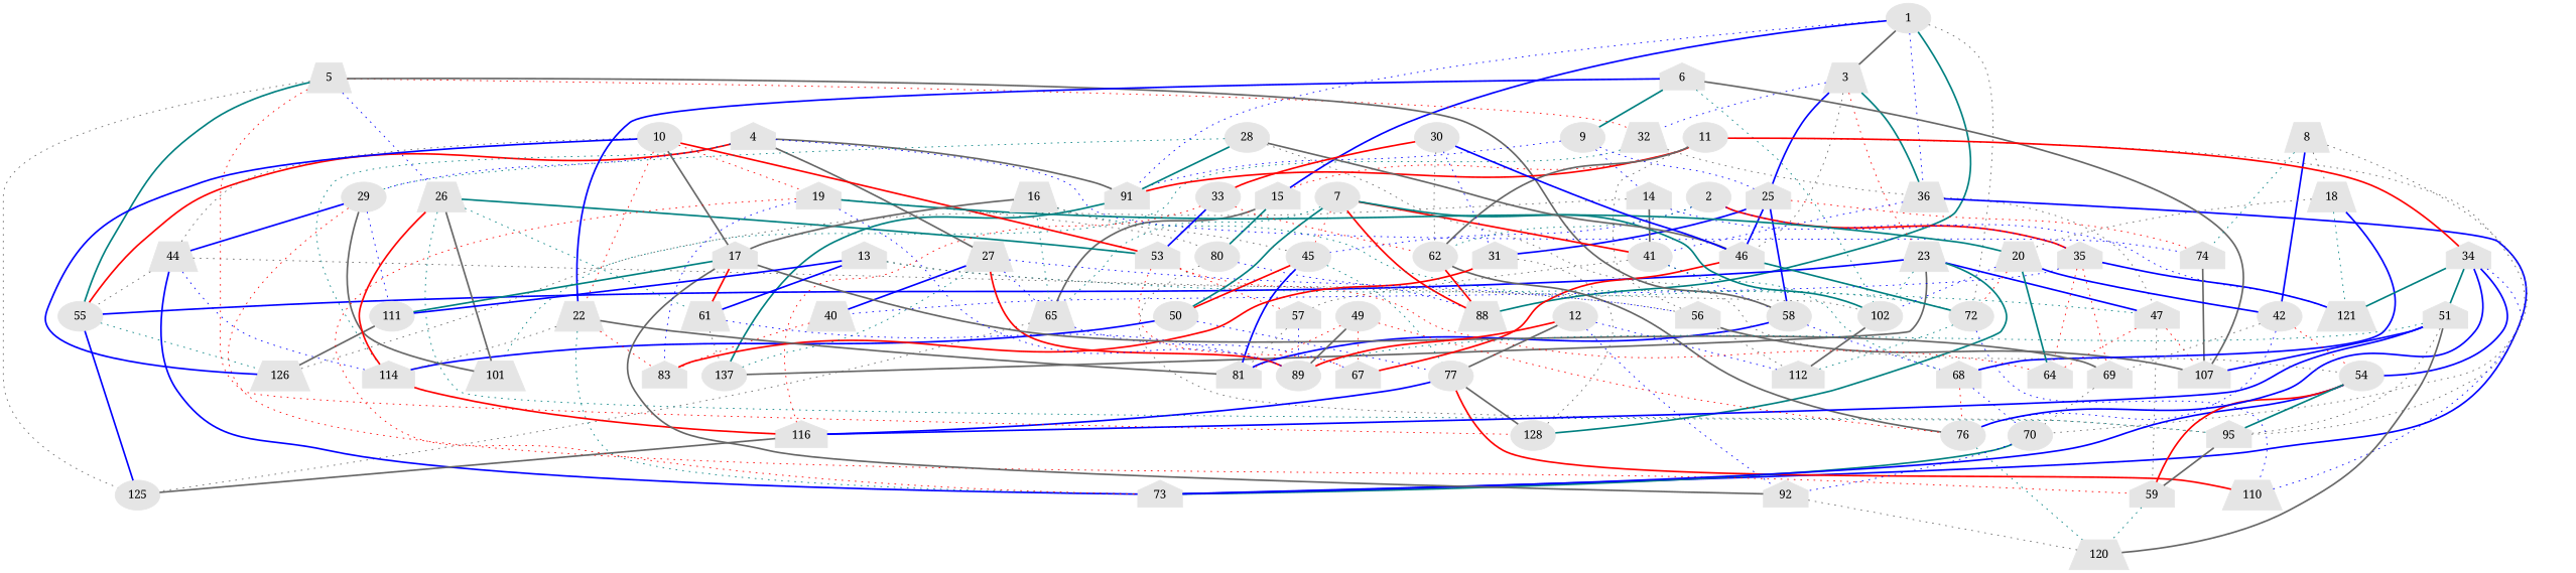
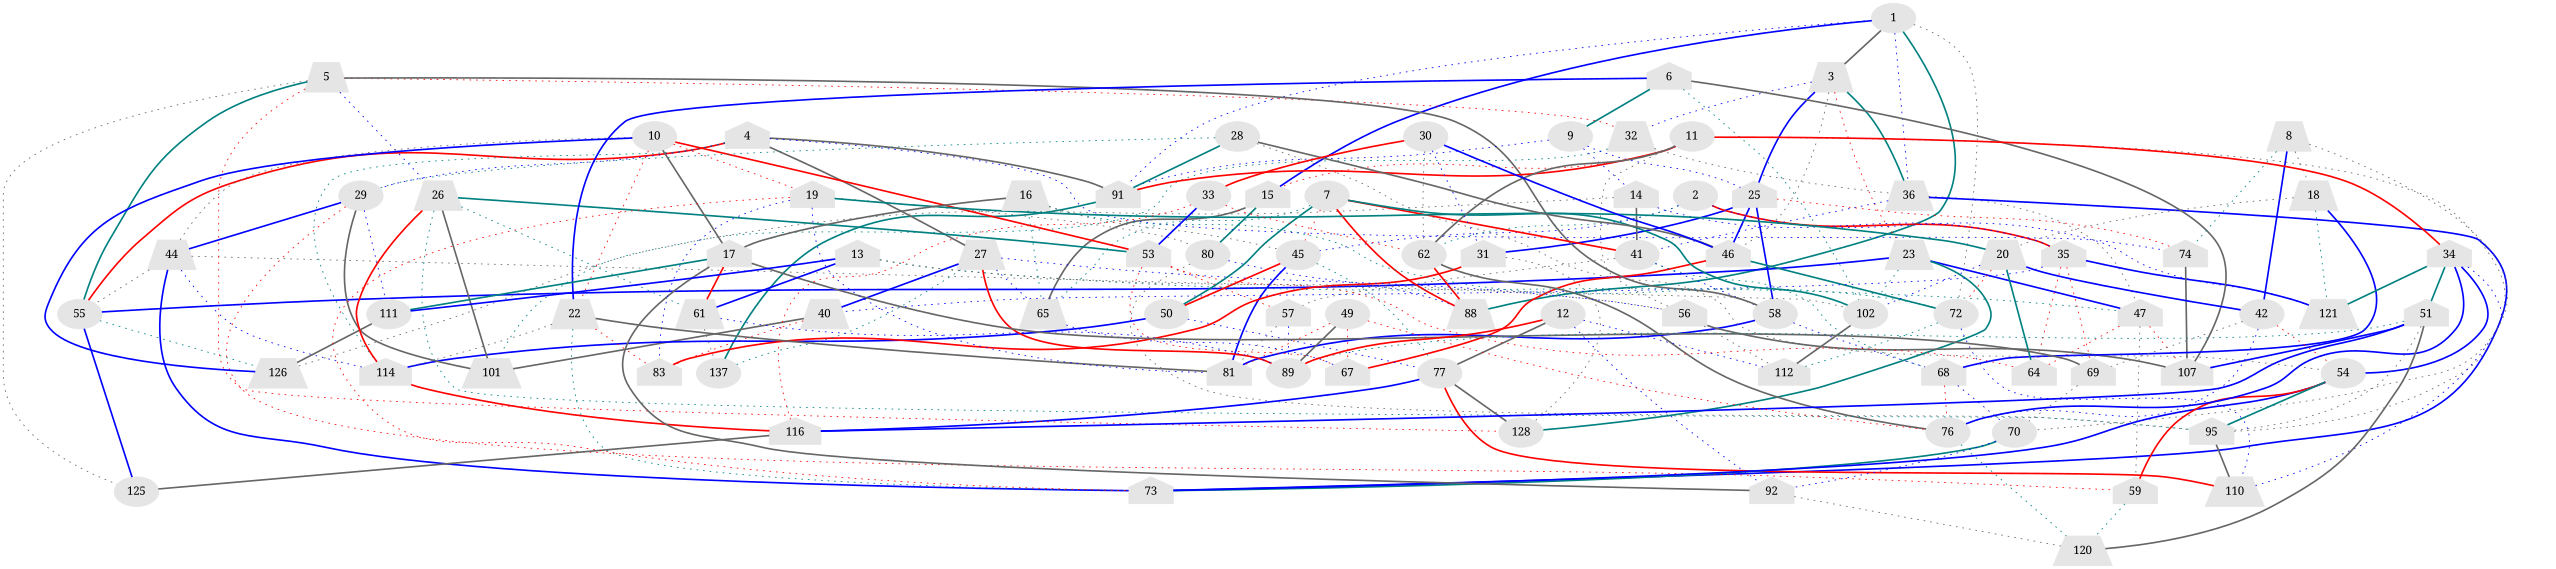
  graph {
    fontname="Noto Serif"
    node [color=gray90 fontname="Noto Serif" shape=house style=filled]
    edge [color=blue fontname="Noto Serif" style=dotted]
    1 [shape=ellipse super="+60"]
    3 [shape=trapezium super="+135"]
    15
    36 [shape=trapezium super="+105"]
    72 [shape=ellipse super="+136"]
    88 [shape=trapezium]
    91 [super="+100"]
    23 [shape=trapezium super="+82"]
    25 [super="+86"]
    32 [shape=trapezium]
    46 [super="+90"]
    65 [shape=trapezium super="+96"]
    80 [shape=ellipse]
    41 [shape=ellipse super="+48"]
    47 [super="+104"]
    73 [super="+78"]
    112
    110 [shape=trapezium]
    137 [shape=ellipse]
    35 [super="+39"]
    121 [shape=trapezium]
    69
    64
    40 [shape=trapezium]
    2 [shape=ellipse]
    45 [shape=ellipse super="+71"]
    62 [shape=ellipse super="+134"]
    50 [shape=ellipse]
    77 [shape=ellipse super="+106"]
    81 [super="+122"]
    76 [shape=ellipse super="+108"]
    55 [shape=ellipse super="+98"]
    128 [shape=ellipse]
    102 [shape=ellipse super="+103"]
    74
    58 [shape=ellipse super="+97"]
    31 [super="+66"]
    101 [shape=trapezium]
    67
    4 [super="+109"]
    27 [shape=trapezium super="+38"]
    29 [shape=ellipse super="+94"]
    114 [super="+131"]
    56 [super="+118"]
    89 [shape=ellipse super="+129"]
    44 [shape=trapezium super="+99"]
    111 [shape=ellipse]
    59
    125 [shape=ellipse]
    126 [shape=trapezium]
    107 [super="+123"]
    116 [super="+132"]
    5 [shape=trapezium super="+21"]
    26 [shape=trapezium super="+119"]
    53 [super="+133"]
    95 [super="+113"]
    61 [shape=trapezium super="+84"]
    68 [super="+87"]
    9 [shape=ellipse]
    6
    22 [shape=trapezium super="+63"]
    14
    83
    7 [shape=ellipse super="+115"]
    57
    8 [shape=trapezium super="+43"]
    18 [shape=trapezium]
    42 [shape=ellipse super="+85"]
    70 [shape=ellipse super="+127"]
    20 [shape=trapezium super="+75"]
    54 [shape=ellipse super="+79"]
    92
    10 [shape=ellipse super="+37"]
    17 [super="+130"]
    19 [super="+52"]
    11 [shape=ellipse super="+24"]
    34 [super="+117"]
    51 [super="+124"]
    12 [shape=ellipse]
    120 [shape=trapezium]
    13
    16 [shape=trapezium]
    28 [shape=ellipse]
    30 [shape=ellipse]
    33 [shape=ellipse]
    49 [shape=ellipse]
    1 -- 3 [color=gray40 style=bold]
    1 -- 15 [style=bold]
    1 -- 36
    1 -- 72 [color=gray40]
    1 -- 88 [color=teal style=bold]
    1 -- 91
    3 -- 36 [color=teal style=bold]
    3 -- 23 [color=red]
    3 -- 25 [style=bold]
    3 -- 32
    3 -- 46 [color=gray40]
    15 -- 65 [color=gray40 style=bold]
    15 -- 80 [color=teal style=bold]
    36 -- 41
    36 -- 47 [color=gray40]
    36 -- 73 [style=bold]
    72 -- 112 [color=teal]
    72 -- 110
    91 -- 137 [color=teal style=bold]
    23 -- 47 [style=bold]
-   23 -- 137 [color=gray40 style=bold]
    23 -- 55 [style=bold]
    23 -- 128 [color=teal style=bold]
    23 -- 102 [color=teal]
    25 -- 46 [style=bold]
    25 -- 74 [color=red]
    25 -- 58 [style=bold]
    25 -- 31 [style=bold]
    32 -- 36 [color=gray40]
    32 -- 101 [color=teal]
    46 -- 72 [color=teal style=bold]
    46 -- 67 [color=red style=bold]
    65 -- 67
-   65 -- 125 [color=gray40]
    80 -- 88
    80 -- 95 [color=gray40]
    41 -- 58
    41 -- 68 [color=teal]
    41 -- 57 [color=gray40]
    47 -- 64 [color=red]
    47 -- 59 [color=gray40]
    47 -- 107 [color=red]
    35 -- 121 [style=bold]
    35 -- 69 [color=red]
    35 -- 64 [color=red]
    35 -- 40
    69 -- 70 [color=gray40]
+   40 -- 101 [color=gray40 style=bold]
    40 -- 83 [color=red]
    2 -- 35 [color=red style=bold]
    2 -- 121
    2 -- 45
    2 -- 62 [color=teal]
    45 -- 50 [color=red style=bold]
    45 -- 77 [color=teal]
    45 -- 81 [style=bold]
    62 -- 88 [color=red style=bold]
    62 -- 76 [color=gray40 style=bold]
    50 -- 77
    50 -- 114 [style=bold]
    77 -- 110 [color=red style=bold]
    77 -- 128 [color=gray40 style=bold]
    77 -- 116 [style=bold]
    76 -- 120 [color=teal]
    55 -- 125 [style=bold]
    55 -- 126 [color=teal]
    102 -- 112 [color=gray40 style=bold]
    74 -- 107 [color=gray40 style=bold]
    58 -- 81 [style=bold]
    58 -- 68 [weight=2]
    31 -- 128 [color=gray40]
    31 -- 83 [color=red style=bold]
    4 -- 91 [color=gray40 style=bold]
    4 -- 55 [color=red style=bold]
    4 -- 74
    4 -- 27 [color=gray40 style=bold]
    4 -- 29
    4 -- 114 [color=teal]
    27 -- 65
    27 -- 137 [color=teal]
    27 -- 40 [style=bold]
    27 -- 56
    27 -- 89 [color=red style=bold]
    29 -- 101 [color=gray40 style=bold]
    29 -- 44 [style=bold]
    29 -- 111
    29 -- 59 [color=red]
    114 -- 116 [color=red style=bold]
    56 -- 112 [color=gray40]
    56 -- 107 [color=gray40 style=bold weight=2]
    44 -- 73 [style=bold]
    44 -- 55 [color=gray40]
    44 -- 102 [color=gray40]
    44 -- 114
    111 -- 126 [color=gray40 style=bold]
    59 -- 120 [color=teal]
    116 -- 125 [color=gray40 style=bold]
    5 -- 32 [color=red]
    5 -- 55 [color=teal style=bold]
    5 -- 128 [color=red]
    5 -- 58 [color=gray40 style=bold]
    5 -- 125 [color=gray40]
    5 -- 26
    26 -- 101 [color=gray40 style=bold]
    26 -- 114 [color=red style=bold]
    26 -- 53 [color=teal style=bold]
    26 -- 95 [color=teal]
    26 -- 61 [color=teal]
    53 -- 64 [color=red]
    53 -- 67 [color=red]
    53 -- 57 [color=red]
-   95 -- 59 [color=gray40 style=bold]
+   95 -- 110 [color=gray40 style=bold]
    61 -- 137 [color=gray40]
    61 -- 89
    68 -- 76 [color=red]
    68 -- 70
    9 -- 91
    9 -- 25
    9 -- 14
    6 -- 102 [color=teal]
    6 -- 107 [color=gray40 style=bold]
    6 -- 9 [color=teal style=bold]
    6 -- 22 [style=bold]
    22 -- 73 [color=teal]
    22 -- 81 [color=gray40 style=bold]
    22 -- 114 [color=gray40]
    22 -- 83 [color=red]
    14 -- 41 [color=gray40 style=bold]
    14 -- 35
    14 -- 126 [color=gray40]
    7 -- 88 [color=red style=bold]
    7 -- 65 [color=teal]
    7 -- 41 [color=red style=bold]
    7 -- 45 [color=red]
    7 -- 50 [color=teal style=bold]
    7 -- 102 [color=teal style=bold]
    57 -- 81 [color=gray40]
    57 -- 89
    8 -- 74 [color=teal]
    8 -- 18 [color=gray40]
    8 -- 42 [style=bold weight=2]
    8 -- 70 [color=gray40 weight=2]
    18 -- 121 [color=teal]
    18 -- 68 [style=bold]
    18 -- 20 [color=gray40]
    42 -- 69 [color=gray40]
    42 -- 76
    42 -- 54 [color=red]
    70 -- 73 [color=teal style=bold]
    70 -- 92
    20 -- 72 [color=red]
    20 -- 64 [color=teal style=bold]
    20 -- 102
    20 -- 42 [style=bold]
    54 -- 73 [style=bold]
    54 -- 59 [color=red style=bold]
    54 -- 95 [color=teal style=bold]
    92 -- 120 [color=gray40]
    10 -- 44 [color=gray40]
    10 -- 126 [style=bold]
    10 -- 53 [color=red style=bold]
    10 -- 22 [color=red]
    10 -- 17 [color=gray40 style=bold]
    10 -- 19 [color=red]
    17 -- 69 [color=gray40 style=bold]
    17 -- 111 [color=teal style=bold]
    17 -- 61 [color=red style=bold]
    17 -- 92 [color=gray40 style=bold]
    19 -- 80 [color=gray40]
    19 -- 73 [color=red]
-   19 -- 89
+   19 -- 81
    19 -- 83
    19 -- 20 [color=teal style=bold]
    11 -- 15 [color=red]
    11 -- 91 [color=red style=bold]
    11 -- 62 [color=gray40 style=bold]
    11 -- 56 [color=gray40]
    11 -- 95 [color=gray40]
    11 -- 34 [color=red style=bold]
    34 -- 110
    34 -- 121 [color=teal style=bold]
    34 -- 76 [style=bold]
    34 -- 54 [style=bold]
    34 -- 51 [color=teal style=bold]
    51 -- 89 [color=teal]
    51 -- 107 [style=bold]
    51 -- 116 [style=bold]
    51 -- 95 [color=gray40]
    51 -- 120 [color=gray40 style=bold]
    12 -- 112
    12 -- 77 [color=gray40 style=bold]
    12 -- 89 [color=red style=bold]
    12 -- 92
    13 -- 47 [color=teal]
    13 -- 56 [color=gray40]
    13 -- 111 [style=bold]
    13 -- 61 [style=bold]
    16 -- 72 [color=teal]
    16 -- 65 [color=teal]
    16 -- 45 [color=gray40]
    16 -- 17 [color=gray40 style=bold]
    28 -- 91 [color=teal style=bold]
    28 -- 46 [color=gray40 style=bold]
    28 -- 29 [color=teal]
    28 -- 54 [color=gray40]
    30 -- 46 [style=bold]
    30 -- 62 [color=gray40]
    30 -- 31
    30 -- 33 [color=red style=bold]
    33 -- 62 [color=red]
    33 -- 116 [color=red]
    33 -- 53 [style=bold]
    49 -- 81 [color=red]
    49 -- 76 [color=red]
    49 -- 67 [color=red]
    49 -- 89 [color=gray40 style=bold]
  }
